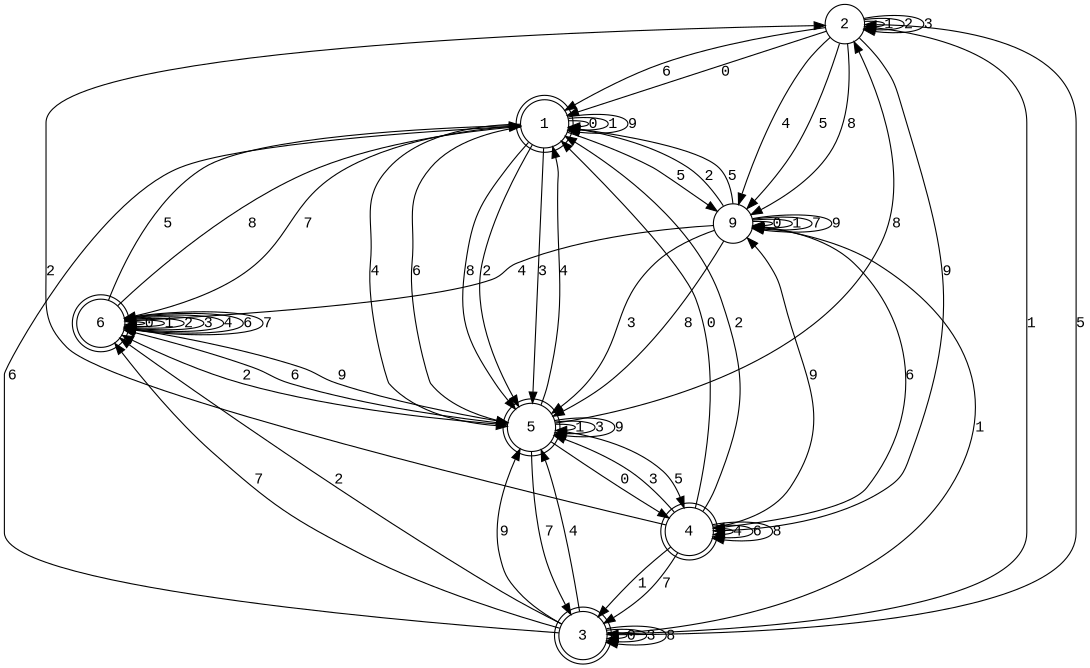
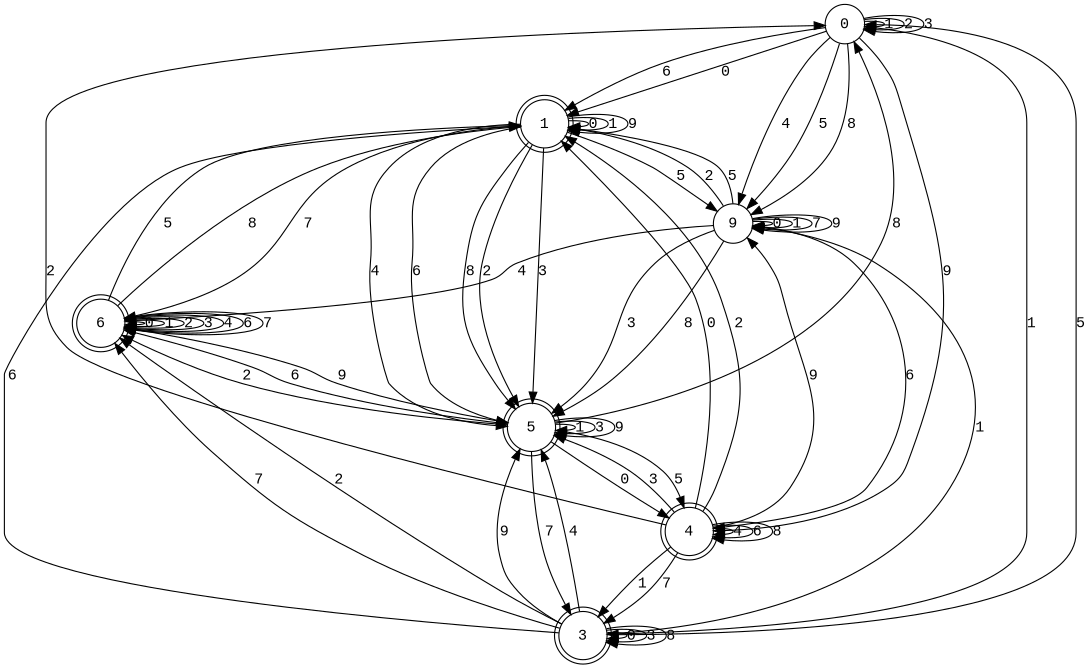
  digraph {
    fontname="Liberation Mono"
    node [fontname="Liberation Mono" shape=doublecircle]
    edge [fontname="Liberation Mono"]
-   n1 [label=2 shape=circle]
+   n1 [label=0 shape=circle]
    n2 [label=1]
    n3 [label=9 shape=circle]
    n4 [label=3]
    n5 [label=4]
    n6 [label=5]
    n7 [label=6]
    n1 -> n1 [label=1]
    n1 -> n1 [label=2]
    n1 -> n1 [label=3]
    n1 -> n2 [label=0]
    n1 -> n2 [label=6]
    n1 -> n3 [label=4]
    n1 -> n3 [label=5]
    n1 -> n3 [label=8]
    n1 -> n4 [label=1]
    n1 -> n5 [label=9]
    n2 -> n2 [label=0]
    n2 -> n2 [label=1]
    n2 -> n2 [label=9]
    n2 -> n3 [label=5]
    n2 -> n6 [label=2]
    n2 -> n6 [label=3]
    n2 -> n6 [label=4]
    n2 -> n6 [label=6]
    n2 -> n6 [label=8]
    n2 -> n7 [label=7]
    n3 -> n2 [label=2]
    n3 -> n2 [label=5]
    n3 -> n3 [label=0]
    n3 -> n3 [label=1]
    n3 -> n3 [label=7]
    n3 -> n3 [label=9]
    n3 -> n5 [label=6]
    n3 -> n6 [label=3]
    n3 -> n6 [label=8]
    n3 -> n7 [label=4]
    n4 -> n1 [label=5]
    n4 -> n2 [label=6]
    n4 -> n3 [label=1]
    n4 -> n4 [label=0]
    n4 -> n4 [label=3]
    n4 -> n4 [label=8]
    n4 -> n6 [label=4]
    n4 -> n6 [label=9]
    n4 -> n7 [label=2]
    n4 -> n7 [label=7]
    n5 -> n1 [label=2]
    n5 -> n2 [label=0]
    n5 -> n2 [label=2]
    n5 -> n3 [label=9]
    n5 -> n4 [label=1]
    n5 -> n4 [label=7]
    n5 -> n5 [label=4]
    n5 -> n5 [label=6]
    n5 -> n5 [label=8]
    n5 -> n6 [label=3]
    n6 -> n1 [label=8]
-   n6 -> n2 [label=4]
    n6 -> n4 [label=7]
    n6 -> n5 [label=0]
    n6 -> n5 [label=5]
    n6 -> n6 [label=1]
    n6 -> n6 [label=3]
    n6 -> n6 [label=9]
    n6 -> n7 [label=2]
    n6 -> n7 [label=6]
    n7 -> n2 [label=5]
    n7 -> n2 [label=8]
    n7 -> n6 [label=9]
    n7 -> n7 [label=0]
    n7 -> n7 [label=1]
    n7 -> n7 [label=2]
    n7 -> n7 [label=3]
    n7 -> n7 [label=4]
    n7 -> n7 [label=6]
    n7 -> n7 [label=7]
  }
